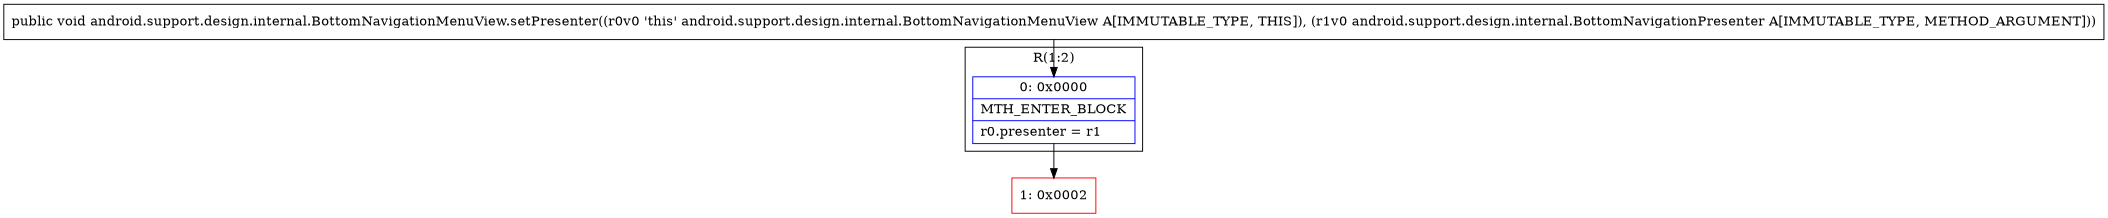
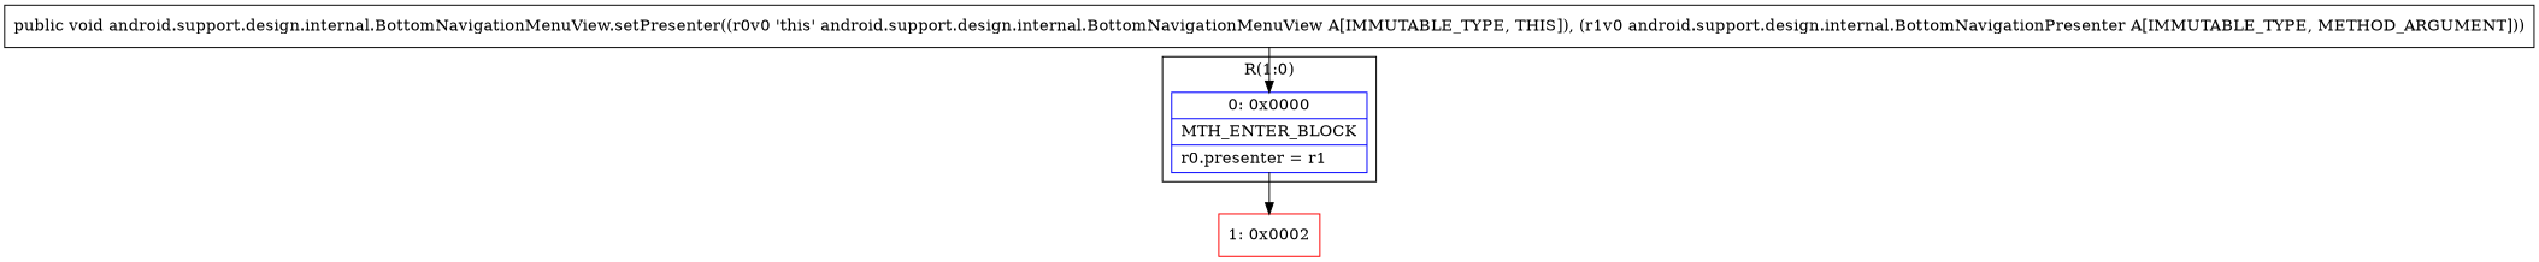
  digraph {
    node [shape=record]
    n1 [color=blue label="{0\:\ 0x0000|MTH_ENTER_BLOCK\l|r0.presenter = r1\l}"]
    n2 [color=red label="{1\:\ 0x0002}"]
    n3 [label="{public void android.support.design.internal.BottomNavigationMenuView.setPresenter((r0v0 'this' android.support.design.internal.BottomNavigationMenuView A[IMMUTABLE_TYPE, THIS]), (r1v0 android.support.design.internal.BottomNavigationPresenter A[IMMUTABLE_TYPE, METHOD_ARGUMENT])) }"]
    subgraph cluster_1 {
-     label="R(1:2)"
+     label="R(1:0)"
      n1
    }
    n1 -> n2
    n3 -> n1
  }
